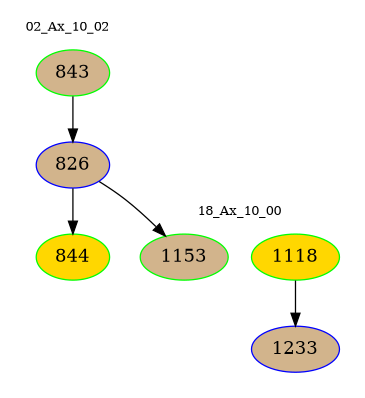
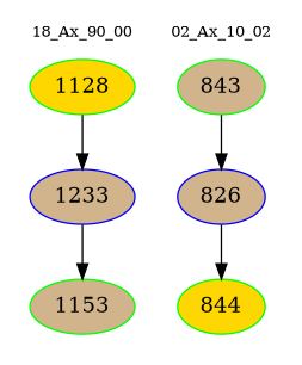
  digraph {
    node [color=green fillcolor=tan style=filled]
    edge [color=black]
-   n1 [fillcolor=gold label=1118]
+   n1 [fillcolor=gold label=1128]
    n2 [color=blue label=1233]
    n3 [label=1153]
    n4 [label=843]
    n5 [color=blue label=826]
    n6 [fillcolor=gold label=844]
    subgraph cluster_1 {
      color=white
      fontsize=10
-     label="18_Ax_10_00"
+     label="18_Ax_90_00"
      n1
      n2
      n3
    }
    subgraph cluster_2 {
      color=white
      fontsize=10
      label="02_Ax_10_02"
      n4
      n5
      n6
    }
    n1 -> n2
-   n5 -> n3
+   n2 -> n3
    n4 -> n5
    n5 -> n6
  }
